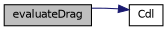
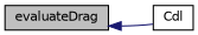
  digraph {
    rankdir=LR
    fontname="DejaVu Sans"
    node [color=black fontname="DejaVu Sans" fontsize=10 shape=record]
    n1 [fillcolor=grey75 fontcolor=black height=0.2 label=evaluateDrag style=filled width=0.4]
    n2 [height=0.2 label=Cdl width=0.4]
-   n2 -> n1 [color=midnightblue dir=back fontname="DejaVu Sans" fontsize=10 labelfontname=Helvetica labelfontsize=10 style=solid]
+   n1 -> n2 [color=midnightblue dir=back fontname="DejaVu Sans" fontsize=10 labelfontname=Helvetica labelfontsize=10 style=solid]
  }
